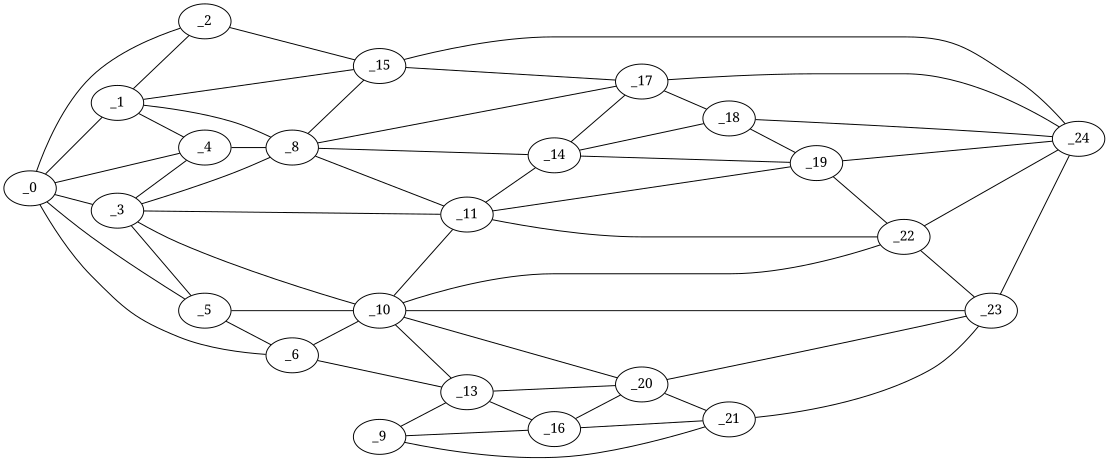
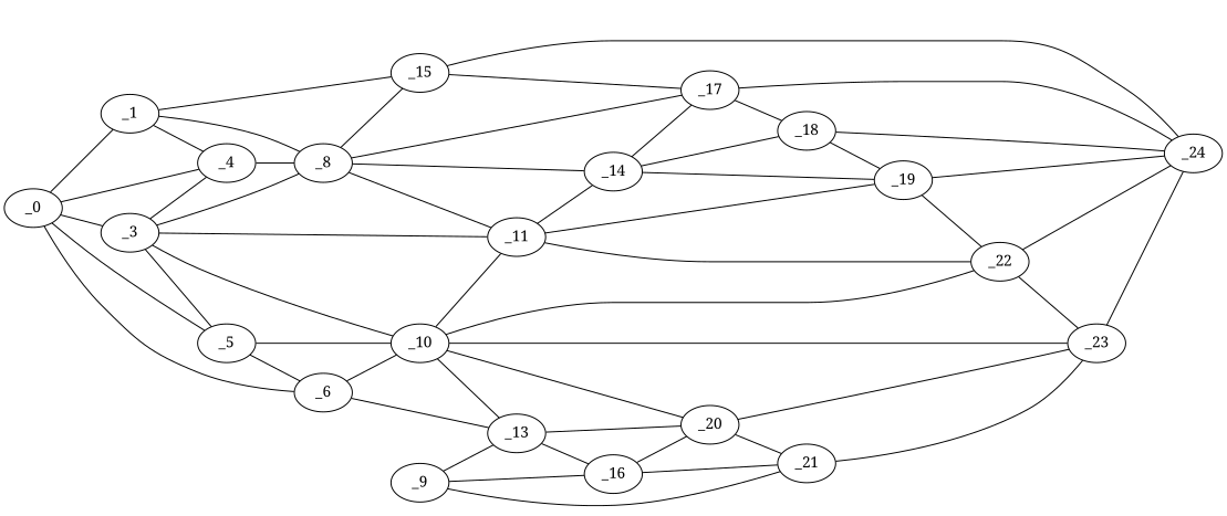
  graph {
    fontname="Noto Serif"
    rankdir=LR
    node [fontname="Noto Serif" x=88 y=66]
    edge [fontname="Noto Serif" valence=2]
    _0 [x=40 y=41]
    _1 [x=46 y=33]
-   _2 [x=50 y=8]
    _3 [x=55 y=79]
    _4 [x=56]
    _5 [x=56 y=91]
    _6 [x=56 y=97]
    _8 [x=65]
    _15 [x=83 y=32]
    _10 [x=77 y=89]
    _11 [x=78 y=83]
    _13 [x=79 y=100]
    _14 [x=81 y=64]
    _17 [y=47]
    _24 [x=90 y=39]
    _20 [y=98]
    _22 [x=89 y=84]
    _23 [x=89 y=90]
    _19 [y=71]
    _16 [x=87 y=108]
    _18 [y=58]
    _21 [y=115]
    _9 [x=74 y=118]
    _0 -- _1 [valence=1]
-   _0 -- _2 [valence=1]
    _0 -- _3
    _0 -- _4 [valence=1]
    _0 -- _5
    _0 -- _6 [valence=1]
-   _1 -- _2
    _1 -- _4
    _1 -- _8 [valence=1]
    _1 -- _15 [valence=1]
-   _2 -- _15
    _3 -- _4
    _3 -- _5
    _3 -- _8
    _3 -- _10
    _3 -- _11
    _4 -- _8 [valence=1]
    _5 -- _6
    _5 -- _10
    _6 -- _10
    _6 -- _13 [valence=1]
    _8 -- _15
    _8 -- _11
    _8 -- _14
    _8 -- _17 [valence=1]
    _15 -- _17
    _15 -- _24 [valence=1]
    _10 -- _11 [valence=1]
    _10 -- _13
    _10 -- _20
    _10 -- _22 [valence=1]
    _10 -- _23
    _11 -- _14
    _11 -- _22
    _11 -- _19 [valence=1]
    _13 -- _20 [valence=1]
    _13 -- _16
    _14 -- _17
    _14 -- _19 [valence=1]
    _14 -- _18
    _17 -- _24 [valence=1]
    _17 -- _18 [valence=1]
    _20 -- _23
    _20 -- _21
    _22 -- _24
    _22 -- _23 [valence=1]
    _23 -- _24 [valence=1]
    _19 -- _24
    _19 -- _22 [valence=1]
    _16 -- _20
    _16 -- _21 [valence=1]
    _18 -- _24 [valence=1]
    _18 -- _19
    _21 -- _23 [valence=1]
    _9 -- _13
    _9 -- _16 [valence=1]
    _9 -- _21 [valence=1]
  }
